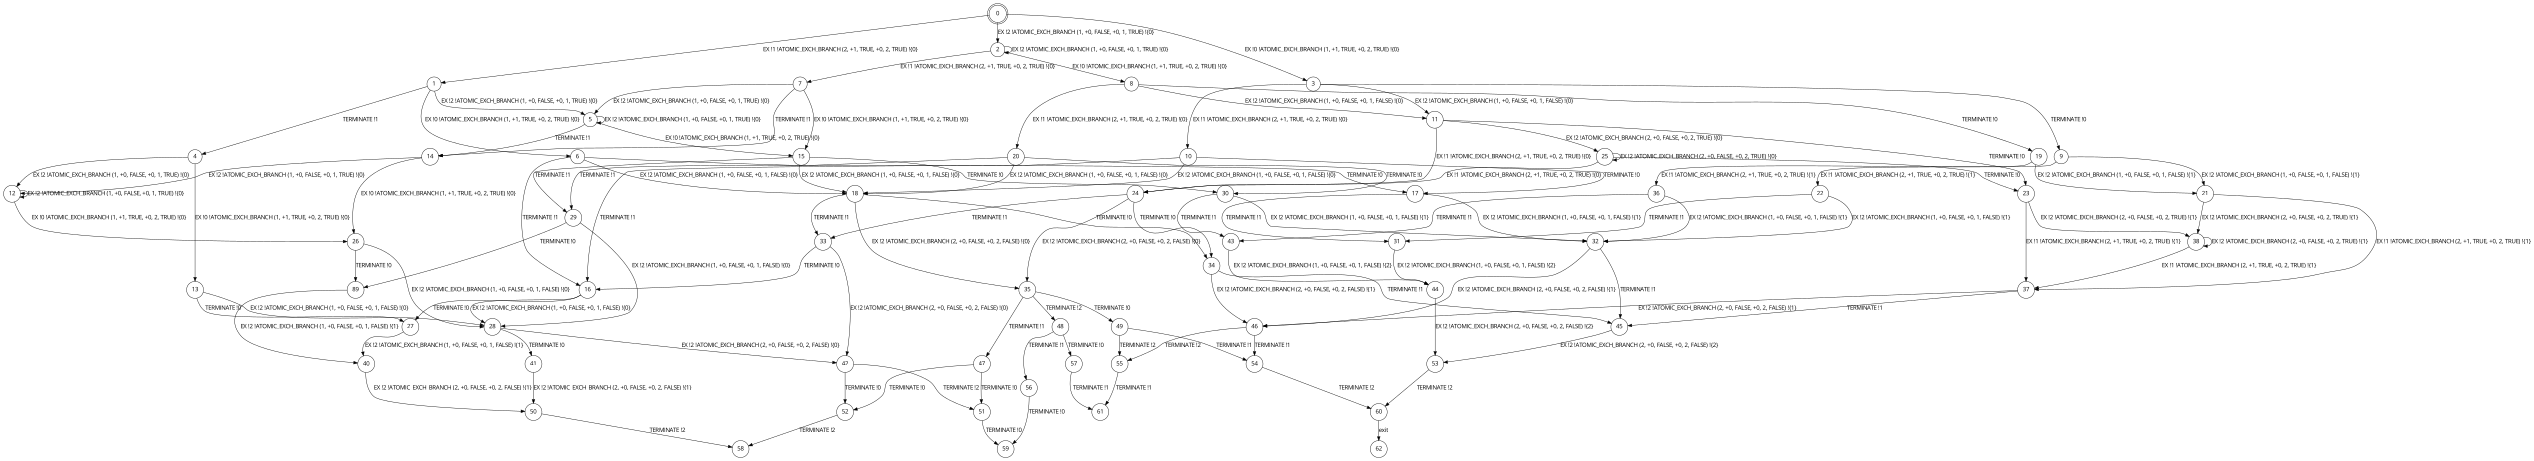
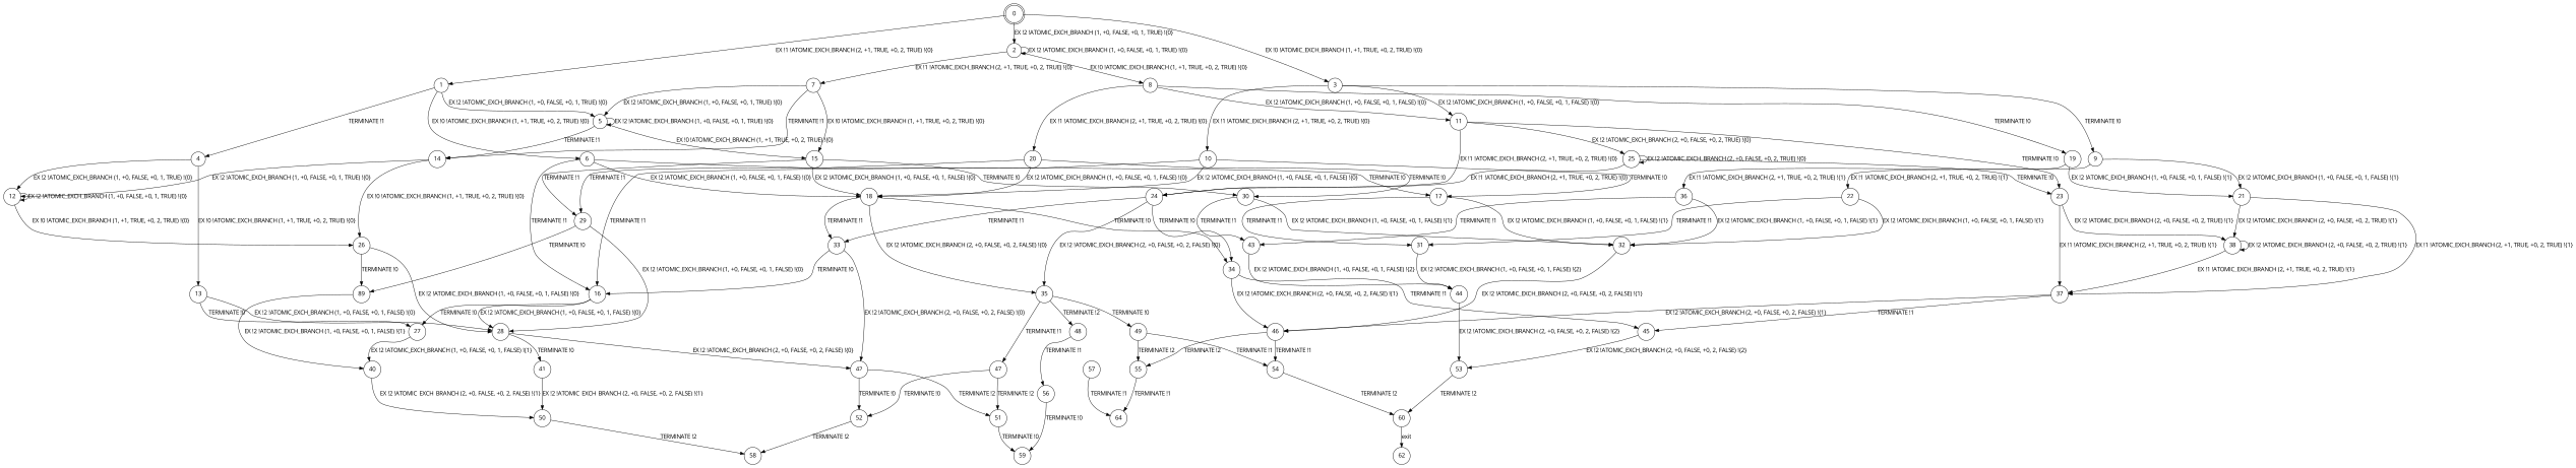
  digraph {
    fontname="Open Sans"
    node [fontname="Open Sans" shape=circle]
    edge [fontname="Open Sans"]
    0 [peripheries=2]
    1
    2
    3
    4
    5
    6
    7
    8
    9
    10
    11
    12
    13
    14
    15
    16
    17
    18
    19
    20
    21
    22
    23
    24
    25
    26
    27
    28
    29
    30
    31
    32
    33
    34
    35
    36
    37
    38
    n40 [label=89]
    40
    41
    42
    43
    44
    45
    46
    47
    48
    49
    50
    51
    52
    53
    54
    55
    56
    57
    58
    59
    60
-   61
+   61 [label=64]
    62
    0 -> 1 [label="EX !1 !ATOMIC_EXCH_BRANCH (2, +1, TRUE, +0, 2, TRUE) !{0}"]
    0 -> 2 [label="EX !2 !ATOMIC_EXCH_BRANCH (1, +0, FALSE, +0, 1, TRUE) !{0}"]
    0 -> 3 [label="EX !0 !ATOMIC_EXCH_BRANCH (1, +1, TRUE, +0, 2, TRUE) !{0}"]
    1 -> 4 [label="TERMINATE !1"]
    1 -> 5 [label="EX !2 !ATOMIC_EXCH_BRANCH (1, +0, FALSE, +0, 1, TRUE) !{0}"]
    1 -> 6 [label="EX !0 !ATOMIC_EXCH_BRANCH (1, +1, TRUE, +0, 2, TRUE) !{0}"]
    2 -> 2 [label="EX !2 !ATOMIC_EXCH_BRANCH (1, +0, FALSE, +0, 1, TRUE) !{0}"]
    2 -> 7 [label="EX !1 !ATOMIC_EXCH_BRANCH (2, +1, TRUE, +0, 2, TRUE) !{0}"]
    2 -> 8 [label="EX !0 !ATOMIC_EXCH_BRANCH (1, +1, TRUE, +0, 2, TRUE) !{0}"]
    3 -> 9 [label="TERMINATE !0"]
    3 -> 10 [label="EX !1 !ATOMIC_EXCH_BRANCH (2, +1, TRUE, +0, 2, TRUE) !{0}"]
    3 -> 11 [label="EX !2 !ATOMIC_EXCH_BRANCH (1, +0, FALSE, +0, 1, FALSE) !{0}"]
    4 -> 12 [label="EX !2 !ATOMIC_EXCH_BRANCH (1, +0, FALSE, +0, 1, TRUE) !{0}"]
    4 -> 13 [label="EX !0 !ATOMIC_EXCH_BRANCH (1, +1, TRUE, +0, 2, TRUE) !{0}"]
    5 -> 5 [label="EX !2 !ATOMIC_EXCH_BRANCH (1, +0, FALSE, +0, 1, TRUE) !{0}"]
    5 -> 14 [label="TERMINATE !1"]
    5 -> 15 [label="EX !0 !ATOMIC_EXCH_BRANCH (1, +1, TRUE, +0, 2, TRUE) !{0}"]
    6 -> 16 [label="TERMINATE !1"]
    6 -> 17 [label="TERMINATE !0"]
    6 -> 18 [label="EX !2 !ATOMIC_EXCH_BRANCH (1, +0, FALSE, +0, 1, FALSE) !{0}"]
    7 -> 5 [label="EX !2 !ATOMIC_EXCH_BRANCH (1, +0, FALSE, +0, 1, TRUE) !{0}"]
    7 -> 14 [label="TERMINATE !1"]
    7 -> 15 [label="EX !0 !ATOMIC_EXCH_BRANCH (1, +1, TRUE, +0, 2, TRUE) !{0}"]
    8 -> 11 [label="EX !2 !ATOMIC_EXCH_BRANCH (1, +0, FALSE, +0, 1, FALSE) !{0}"]
    8 -> 19 [label="TERMINATE !0"]
    8 -> 20 [label="EX !1 !ATOMIC_EXCH_BRANCH (2, +1, TRUE, +0, 2, TRUE) !{0}"]
    9 -> 21 [label="EX !2 !ATOMIC_EXCH_BRANCH (1, +0, FALSE, +0, 1, FALSE) !{1}"]
    9 -> 22 [label="EX !1 !ATOMIC_EXCH_BRANCH (2, +1, TRUE, +0, 2, TRUE) !{1}"]
    10 -> 16 [label="TERMINATE !1"]
    10 -> 17 [label="TERMINATE !0"]
    10 -> 18 [label="EX !2 !ATOMIC_EXCH_BRANCH (1, +0, FALSE, +0, 1, FALSE) !{0}"]
    11 -> 23 [label="TERMINATE !0"]
    11 -> 24 [label="EX !1 !ATOMIC_EXCH_BRANCH (2, +1, TRUE, +0, 2, TRUE) !{0}"]
    11 -> 25 [label="EX !2 !ATOMIC_EXCH_BRANCH (2, +0, FALSE, +0, 2, TRUE) !{0}"]
    12 -> 12 [label="EX !2 !ATOMIC_EXCH_BRANCH (1, +0, FALSE, +0, 1, TRUE) !{0}"]
    12 -> 26 [label="EX !0 !ATOMIC_EXCH_BRANCH (1, +1, TRUE, +0, 2, TRUE) !{0}"]
    13 -> 27 [label="TERMINATE !0"]
    13 -> 28 [label="EX !2 !ATOMIC_EXCH_BRANCH (1, +0, FALSE, +0, 1, FALSE) !{0}"]
    14 -> 12 [label="EX !2 !ATOMIC_EXCH_BRANCH (1, +0, FALSE, +0, 1, TRUE) !{0}"]
    14 -> 26 [label="EX !0 !ATOMIC_EXCH_BRANCH (1, +1, TRUE, +0, 2, TRUE) !{0}"]
    15 -> 18 [label="EX !2 !ATOMIC_EXCH_BRANCH (1, +0, FALSE, +0, 1, FALSE) !{0}"]
    15 -> 29 [label="TERMINATE !1"]
    15 -> 30 [label="TERMINATE !0"]
    16 -> 27 [label="TERMINATE !0"]
    16 -> 28 [label="EX !2 !ATOMIC_EXCH_BRANCH (1, +0, FALSE, +0, 1, FALSE) !{0}"]
    17 -> 31 [label="TERMINATE !1"]
    17 -> 32 [label="EX !2 !ATOMIC_EXCH_BRANCH (1, +0, FALSE, +0, 1, FALSE) !{1}"]
    18 -> 33 [label="TERMINATE !1"]
    18 -> 34 [label="TERMINATE !0"]
    18 -> 35 [label="EX !2 !ATOMIC_EXCH_BRANCH (2, +0, FALSE, +0, 2, FALSE) !{0}"]
    19 -> 21 [label="EX !2 !ATOMIC_EXCH_BRANCH (1, +0, FALSE, +0, 1, FALSE) !{1}"]
    19 -> 36 [label="EX !1 !ATOMIC_EXCH_BRANCH (2, +1, TRUE, +0, 2, TRUE) !{1}"]
    20 -> 18 [label="EX !2 !ATOMIC_EXCH_BRANCH (1, +0, FALSE, +0, 1, FALSE) !{0}"]
    20 -> 29 [label="TERMINATE !1"]
    20 -> 30 [label="TERMINATE !0"]
    21 -> 37 [label="EX !1 !ATOMIC_EXCH_BRANCH (2, +1, TRUE, +0, 2, TRUE) !{1}"]
    21 -> 38 [label="EX !2 !ATOMIC_EXCH_BRANCH (2, +0, FALSE, +0, 2, TRUE) !{1}"]
    22 -> 31 [label="TERMINATE !1"]
    22 -> 32 [label="EX !2 !ATOMIC_EXCH_BRANCH (1, +0, FALSE, +0, 1, FALSE) !{1}"]
    23 -> 37 [label="EX !1 !ATOMIC_EXCH_BRANCH (2, +1, TRUE, +0, 2, TRUE) !{1}"]
    23 -> 38 [label="EX !2 !ATOMIC_EXCH_BRANCH (2, +0, FALSE, +0, 2, TRUE) !{1}"]
    24 -> 33 [label="TERMINATE !1"]
    24 -> 34 [label="TERMINATE !0"]
    24 -> 35 [label="EX !2 !ATOMIC_EXCH_BRANCH (2, +0, FALSE, +0, 2, FALSE) !{0}"]
    25 -> 23 [label="TERMINATE !0"]
    25 -> 24 [label="EX !1 !ATOMIC_EXCH_BRANCH (2, +1, TRUE, +0, 2, TRUE) !{0}"]
    25 -> 25 [label="EX !2 !ATOMIC_EXCH_BRANCH (2, +0, FALSE, +0, 2, TRUE) !{0}"]
    26 -> 28 [label="EX !2 !ATOMIC_EXCH_BRANCH (1, +0, FALSE, +0, 1, FALSE) !{0}"]
    26 -> n40 [label="TERMINATE !0"]
    27 -> 40 [label="EX !2 !ATOMIC_EXCH_BRANCH (1, +0, FALSE, +0, 1, FALSE) !{1}"]
    28 -> 41 [label="TERMINATE !0"]
    28 -> 42 [label="EX !2 !ATOMIC_EXCH_BRANCH (2, +0, FALSE, +0, 2, FALSE) !{0}"]
    29 -> 28 [label="EX !2 !ATOMIC_EXCH_BRANCH (1, +0, FALSE, +0, 1, FALSE) !{0}"]
    29 -> n40 [label="TERMINATE !0"]
    30 -> 32 [label="EX !2 !ATOMIC_EXCH_BRANCH (1, +0, FALSE, +0, 1, FALSE) !{1}"]
    30 -> 43 [label="TERMINATE !1"]
    31 -> 44 [label="EX !2 !ATOMIC_EXCH_BRANCH (1, +0, FALSE, +0, 1, FALSE) !{2}"]
-   32 -> 45 [label="TERMINATE !1"]
    32 -> 46 [label="EX !2 !ATOMIC_EXCH_BRANCH (2, +0, FALSE, +0, 2, FALSE) !{1}"]
    33 -> 16 [label="TERMINATE !0"]
    33 -> 42 [label="EX !2 !ATOMIC_EXCH_BRANCH (2, +0, FALSE, +0, 2, FALSE) !{0}"]
    34 -> 45 [label="TERMINATE !1"]
    34 -> 46 [label="EX !2 !ATOMIC_EXCH_BRANCH (2, +0, FALSE, +0, 2, FALSE) !{1}"]
    35 -> 47 [label="TERMINATE !1"]
    35 -> 48 [label="TERMINATE !2"]
    35 -> 49 [label="TERMINATE !0"]
    36 -> 32 [label="EX !2 !ATOMIC_EXCH_BRANCH (1, +0, FALSE, +0, 1, FALSE) !{1}"]
    36 -> 43 [label="TERMINATE !1"]
    37 -> 45 [label="TERMINATE !1"]
    37 -> 46 [label="EX !2 !ATOMIC_EXCH_BRANCH (2, +0, FALSE, +0, 2, FALSE) !{1}"]
    38 -> 37 [label="EX !1 !ATOMIC_EXCH_BRANCH (2, +1, TRUE, +0, 2, TRUE) !{1}"]
    38 -> 38 [label="EX !2 !ATOMIC_EXCH_BRANCH (2, +0, FALSE, +0, 2, TRUE) !{1}"]
    n40 -> 40 [label="EX !2 !ATOMIC_EXCH_BRANCH (1, +0, FALSE, +0, 1, FALSE) !{1}"]
    40 -> 50 [label="EX !2 !ATOMIC_EXCH_BRANCH (2, +0, FALSE, +0, 2, FALSE) !{1}"]
    41 -> 50 [label="EX !2 !ATOMIC_EXCH_BRANCH (2, +0, FALSE, +0, 2, FALSE) !{1}"]
    42 -> 51 [label="TERMINATE !2"]
    42 -> 52 [label="TERMINATE !0"]
    43 -> 44 [label="EX !2 !ATOMIC_EXCH_BRANCH (1, +0, FALSE, +0, 1, FALSE) !{2}"]
    44 -> 53 [label="EX !2 !ATOMIC_EXCH_BRANCH (2, +0, FALSE, +0, 2, FALSE) !{2}"]
    45 -> 53 [label="EX !2 !ATOMIC_EXCH_BRANCH (2, +0, FALSE, +0, 2, FALSE) !{2}"]
    46 -> 54 [label="TERMINATE !1"]
    46 -> 55 [label="TERMINATE !2"]
-   47 -> 51 [label="TERMINATE !0"]
+   47 -> 51 [label="TERMINATE !2"]
    47 -> 52 [label="TERMINATE !0"]
    48 -> 56 [label="TERMINATE !1"]
-   48 -> 57 [label="TERMINATE !0"]
    49 -> 54 [label="TERMINATE !1"]
    49 -> 55 [label="TERMINATE !2"]
    50 -> 58 [label="TERMINATE !2"]
    51 -> 59 [label="TERMINATE !0"]
    52 -> 58 [label="TERMINATE !2"]
    53 -> 60 [label="TERMINATE !2"]
    54 -> 60 [label="TERMINATE !2"]
    55 -> 61 [label="TERMINATE !1"]
    56 -> 59 [label="TERMINATE !0"]
    57 -> 61 [label="TERMINATE !1"]
    60 -> 62 [label=exit]
  }
